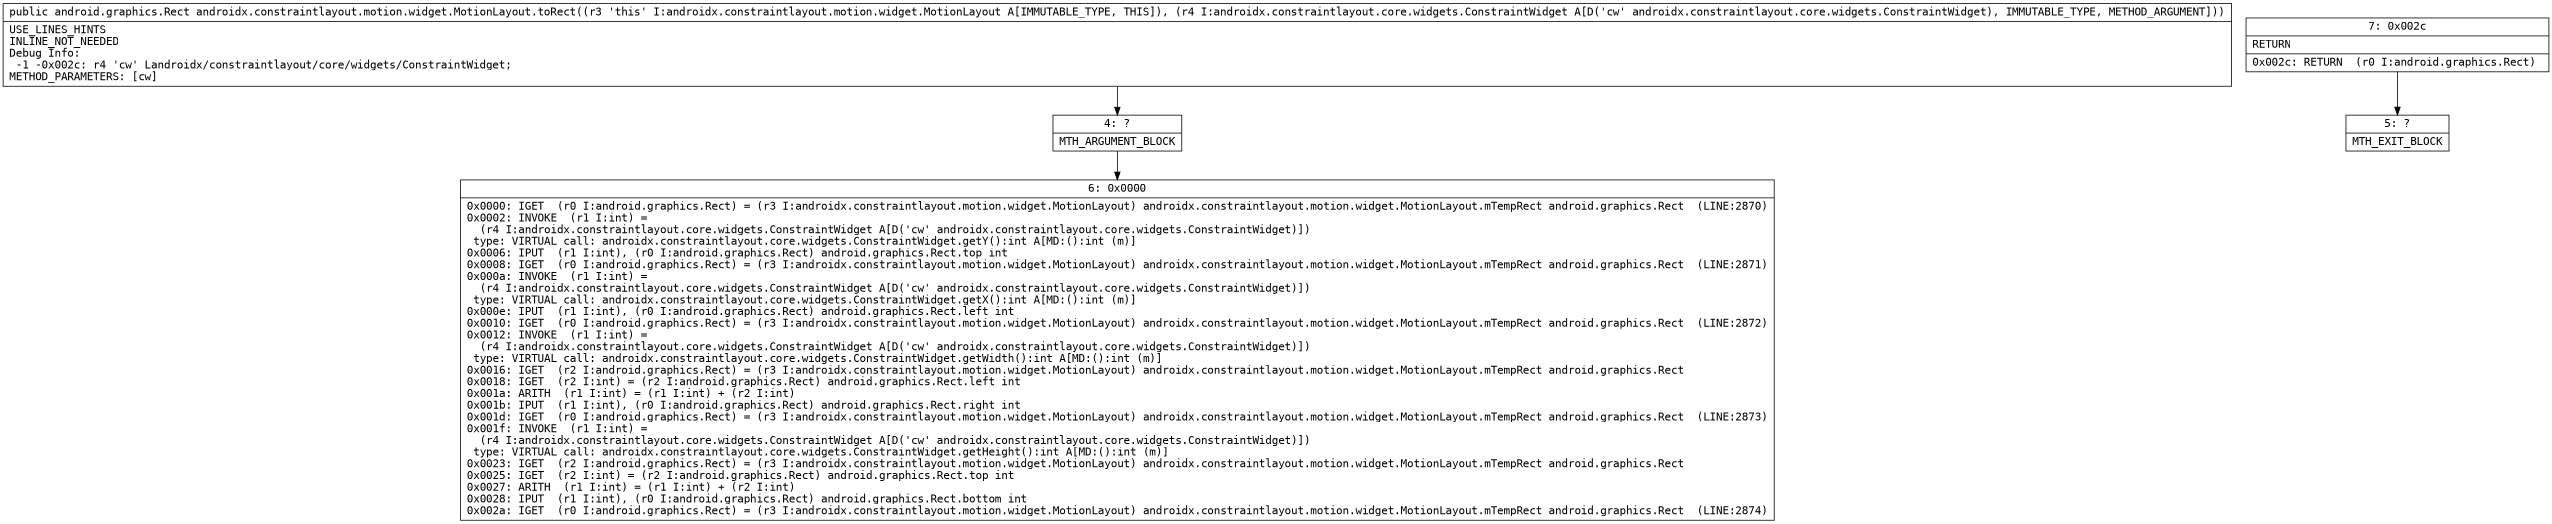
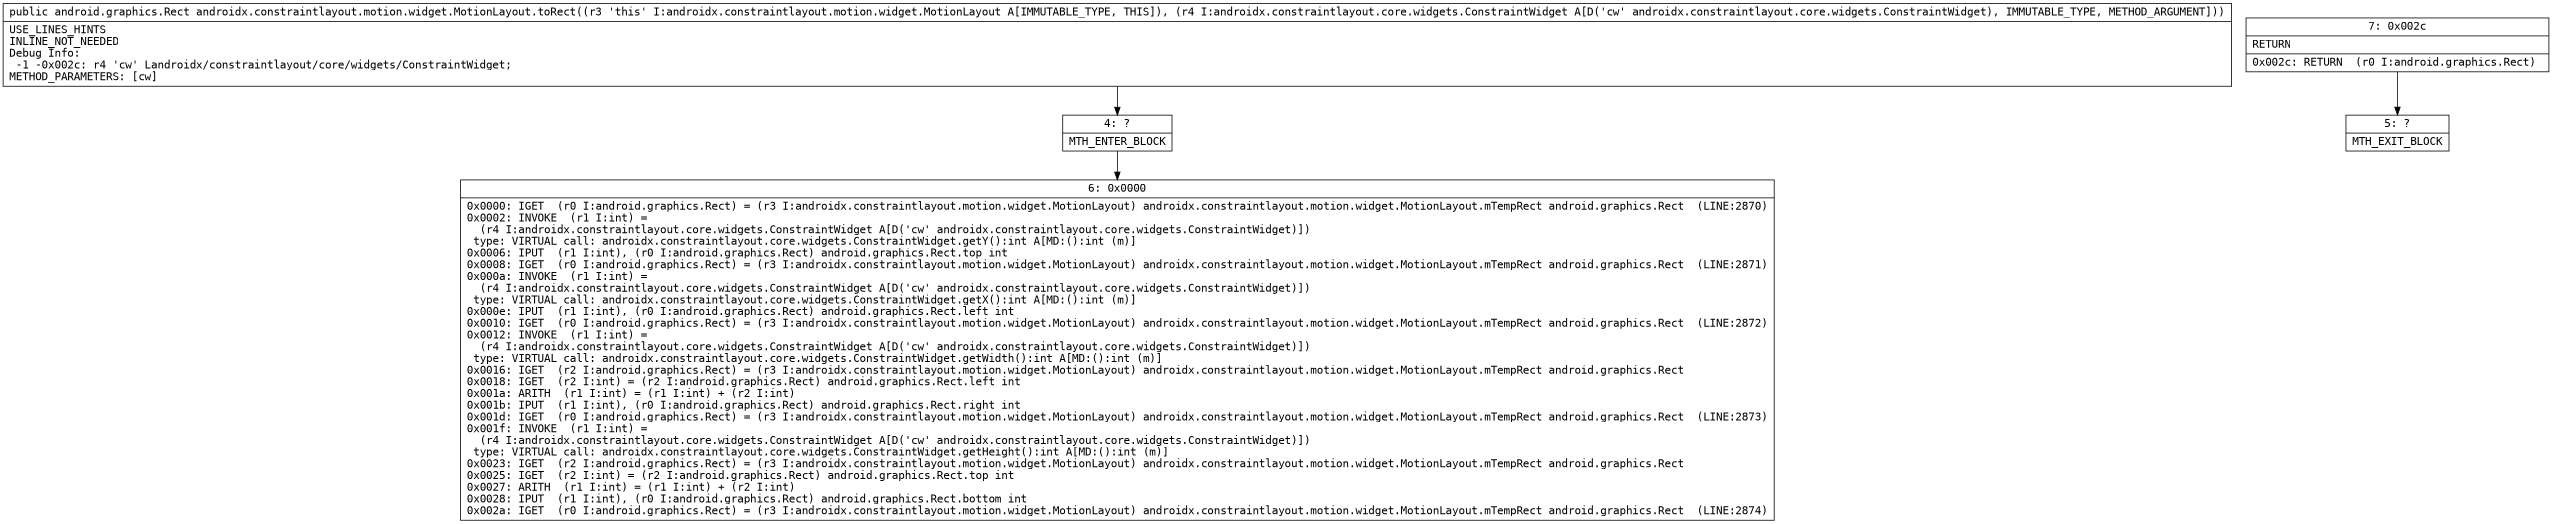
  digraph {
    fontname="DejaVu Sans Mono"
    node [fontname="DejaVu Sans Mono" shape=record]
    edge [fontname="DejaVu Sans Mono"]
-   n1 [label="{4\:\ ?|MTH_ARGUMENT_BLOCK\l}"]
+   n1 [label="{4\:\ ?|MTH_ENTER_BLOCK\l}"]
    n2 [label="{6\:\ 0x0000|0x0000: IGET  (r0 I:android.graphics.Rect) = (r3 I:androidx.constraintlayout.motion.widget.MotionLayout) androidx.constraintlayout.motion.widget.MotionLayout.mTempRect android.graphics.Rect  (LINE:2870)\l0x0002: INVOKE  (r1 I:int) = \l  (r4 I:androidx.constraintlayout.core.widgets.ConstraintWidget A[D('cw' androidx.constraintlayout.core.widgets.ConstraintWidget)])\l type: VIRTUAL call: androidx.constraintlayout.core.widgets.ConstraintWidget.getY():int A[MD:():int (m)]\l0x0006: IPUT  (r1 I:int), (r0 I:android.graphics.Rect) android.graphics.Rect.top int \l0x0008: IGET  (r0 I:android.graphics.Rect) = (r3 I:androidx.constraintlayout.motion.widget.MotionLayout) androidx.constraintlayout.motion.widget.MotionLayout.mTempRect android.graphics.Rect  (LINE:2871)\l0x000a: INVOKE  (r1 I:int) = \l  (r4 I:androidx.constraintlayout.core.widgets.ConstraintWidget A[D('cw' androidx.constraintlayout.core.widgets.ConstraintWidget)])\l type: VIRTUAL call: androidx.constraintlayout.core.widgets.ConstraintWidget.getX():int A[MD:():int (m)]\l0x000e: IPUT  (r1 I:int), (r0 I:android.graphics.Rect) android.graphics.Rect.left int \l0x0010: IGET  (r0 I:android.graphics.Rect) = (r3 I:androidx.constraintlayout.motion.widget.MotionLayout) androidx.constraintlayout.motion.widget.MotionLayout.mTempRect android.graphics.Rect  (LINE:2872)\l0x0012: INVOKE  (r1 I:int) = \l  (r4 I:androidx.constraintlayout.core.widgets.ConstraintWidget A[D('cw' androidx.constraintlayout.core.widgets.ConstraintWidget)])\l type: VIRTUAL call: androidx.constraintlayout.core.widgets.ConstraintWidget.getWidth():int A[MD:():int (m)]\l0x0016: IGET  (r2 I:android.graphics.Rect) = (r3 I:androidx.constraintlayout.motion.widget.MotionLayout) androidx.constraintlayout.motion.widget.MotionLayout.mTempRect android.graphics.Rect \l0x0018: IGET  (r2 I:int) = (r2 I:android.graphics.Rect) android.graphics.Rect.left int \l0x001a: ARITH  (r1 I:int) = (r1 I:int) + (r2 I:int) \l0x001b: IPUT  (r1 I:int), (r0 I:android.graphics.Rect) android.graphics.Rect.right int \l0x001d: IGET  (r0 I:android.graphics.Rect) = (r3 I:androidx.constraintlayout.motion.widget.MotionLayout) androidx.constraintlayout.motion.widget.MotionLayout.mTempRect android.graphics.Rect  (LINE:2873)\l0x001f: INVOKE  (r1 I:int) = \l  (r4 I:androidx.constraintlayout.core.widgets.ConstraintWidget A[D('cw' androidx.constraintlayout.core.widgets.ConstraintWidget)])\l type: VIRTUAL call: androidx.constraintlayout.core.widgets.ConstraintWidget.getHeight():int A[MD:():int (m)]\l0x0023: IGET  (r2 I:android.graphics.Rect) = (r3 I:androidx.constraintlayout.motion.widget.MotionLayout) androidx.constraintlayout.motion.widget.MotionLayout.mTempRect android.graphics.Rect \l0x0025: IGET  (r2 I:int) = (r2 I:android.graphics.Rect) android.graphics.Rect.top int \l0x0027: ARITH  (r1 I:int) = (r1 I:int) + (r2 I:int) \l0x0028: IPUT  (r1 I:int), (r0 I:android.graphics.Rect) android.graphics.Rect.bottom int \l0x002a: IGET  (r0 I:android.graphics.Rect) = (r3 I:androidx.constraintlayout.motion.widget.MotionLayout) androidx.constraintlayout.motion.widget.MotionLayout.mTempRect android.graphics.Rect  (LINE:2874)\l}"]
    n3 [label="{7\:\ 0x002c|RETURN\l|0x002c: RETURN  (r0 I:android.graphics.Rect) \l}"]
    n4 [label="{5\:\ ?|MTH_EXIT_BLOCK\l}"]
    n5 [label="{public android.graphics.Rect androidx.constraintlayout.motion.widget.MotionLayout.toRect((r3 'this' I:androidx.constraintlayout.motion.widget.MotionLayout A[IMMUTABLE_TYPE, THIS]), (r4 I:androidx.constraintlayout.core.widgets.ConstraintWidget A[D('cw' androidx.constraintlayout.core.widgets.ConstraintWidget), IMMUTABLE_TYPE, METHOD_ARGUMENT]))  | USE_LINES_HINTS\lINLINE_NOT_NEEDED\lDebug Info:\l  \-1 \-0x002c: r4 'cw' Landroidx\/constraintlayout\/core\/widgets\/ConstraintWidget;\lMETHOD_PARAMETERS: [cw]\l}"]
    n1 -> n2
    n3 -> n4
    n5 -> n1
  }
